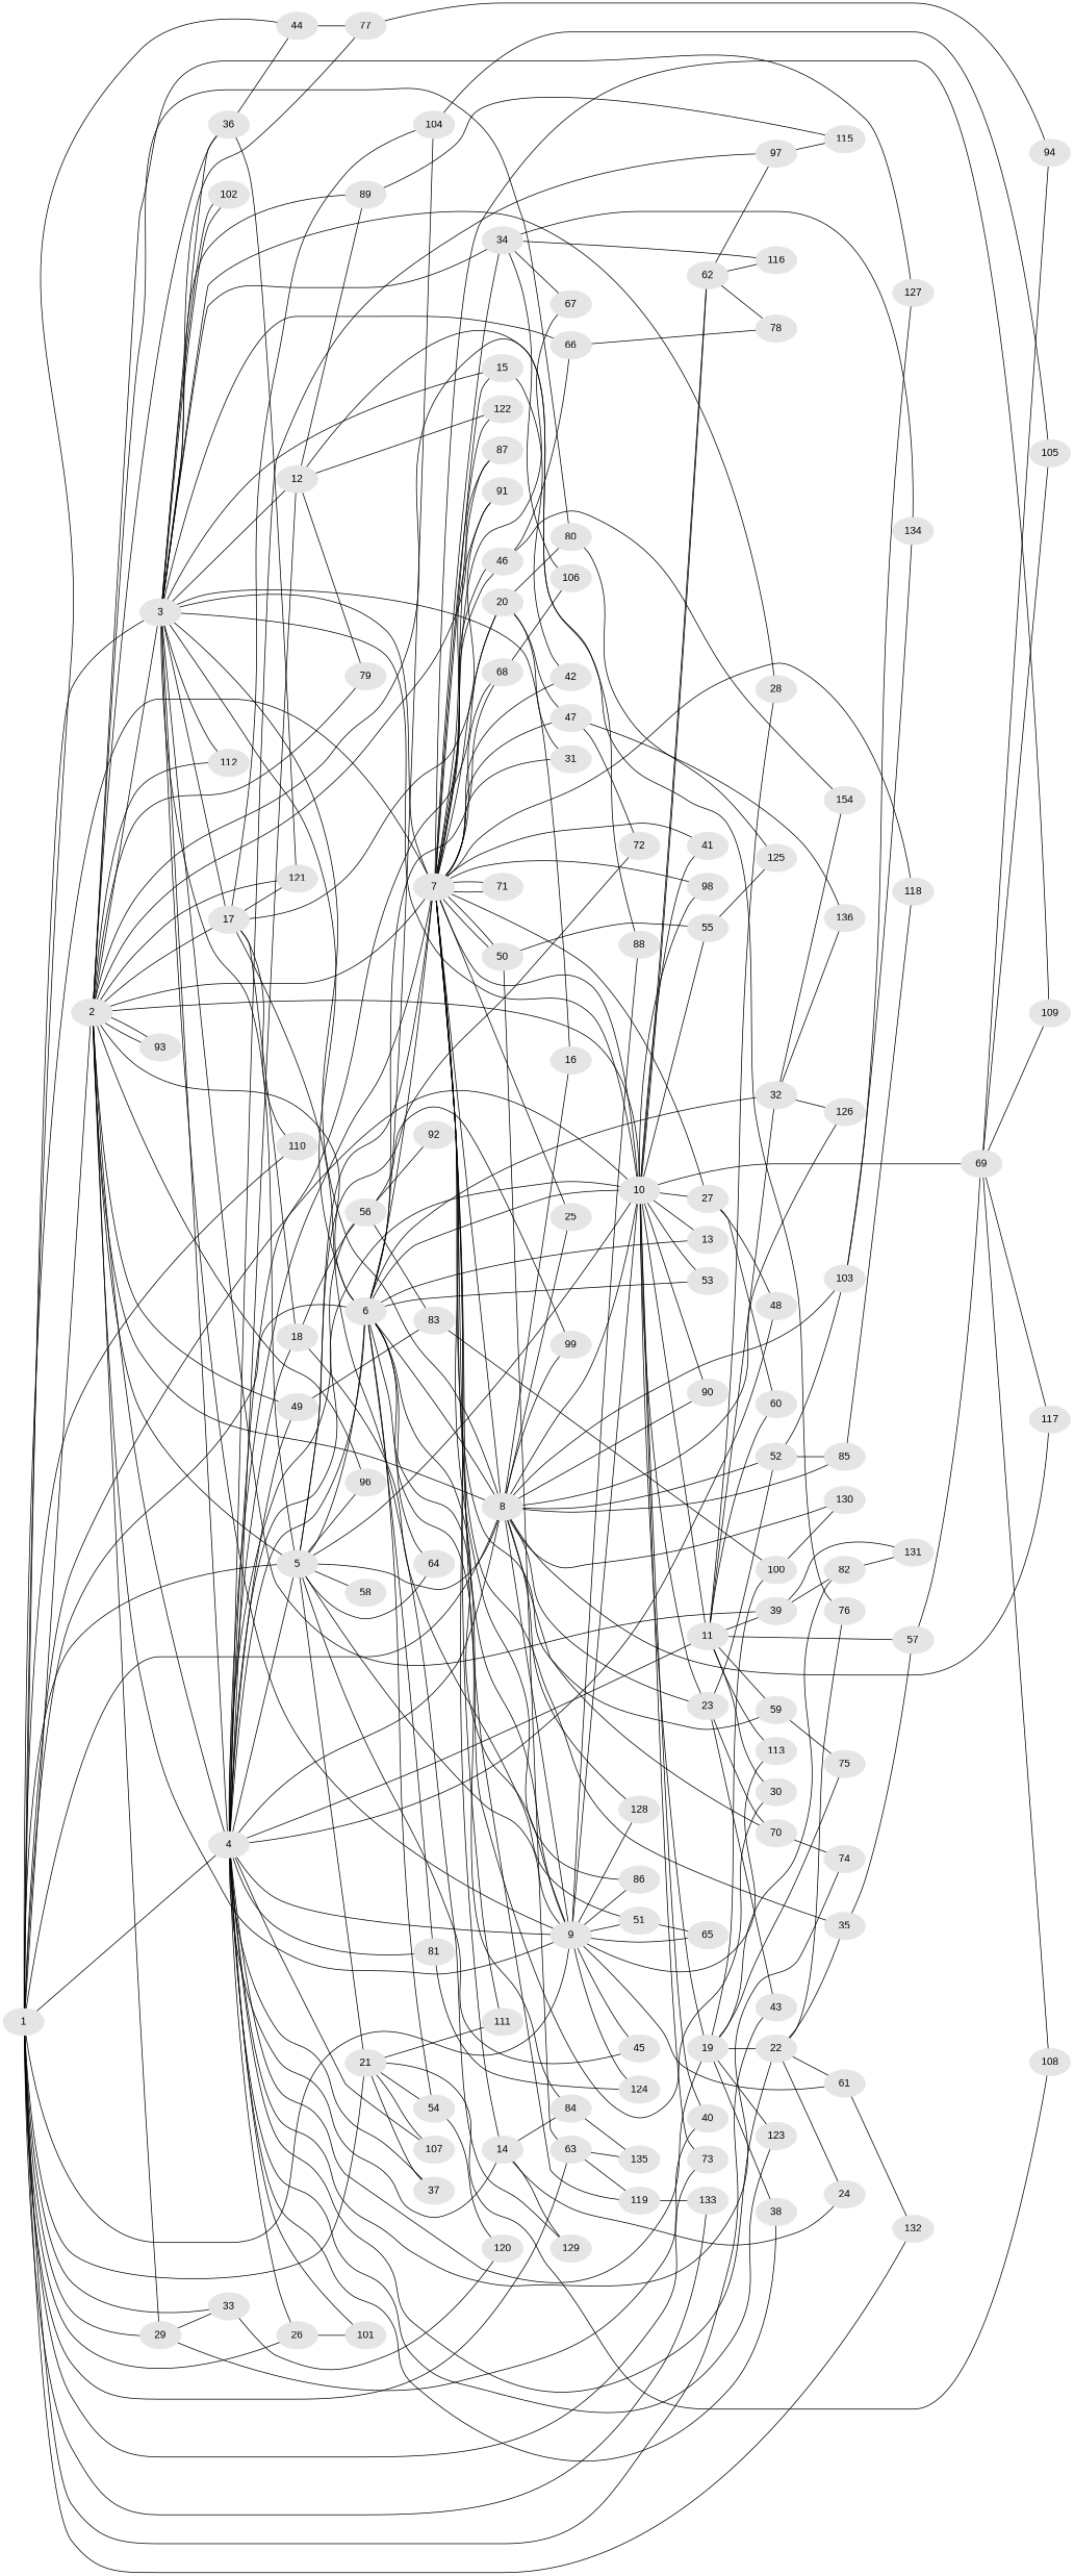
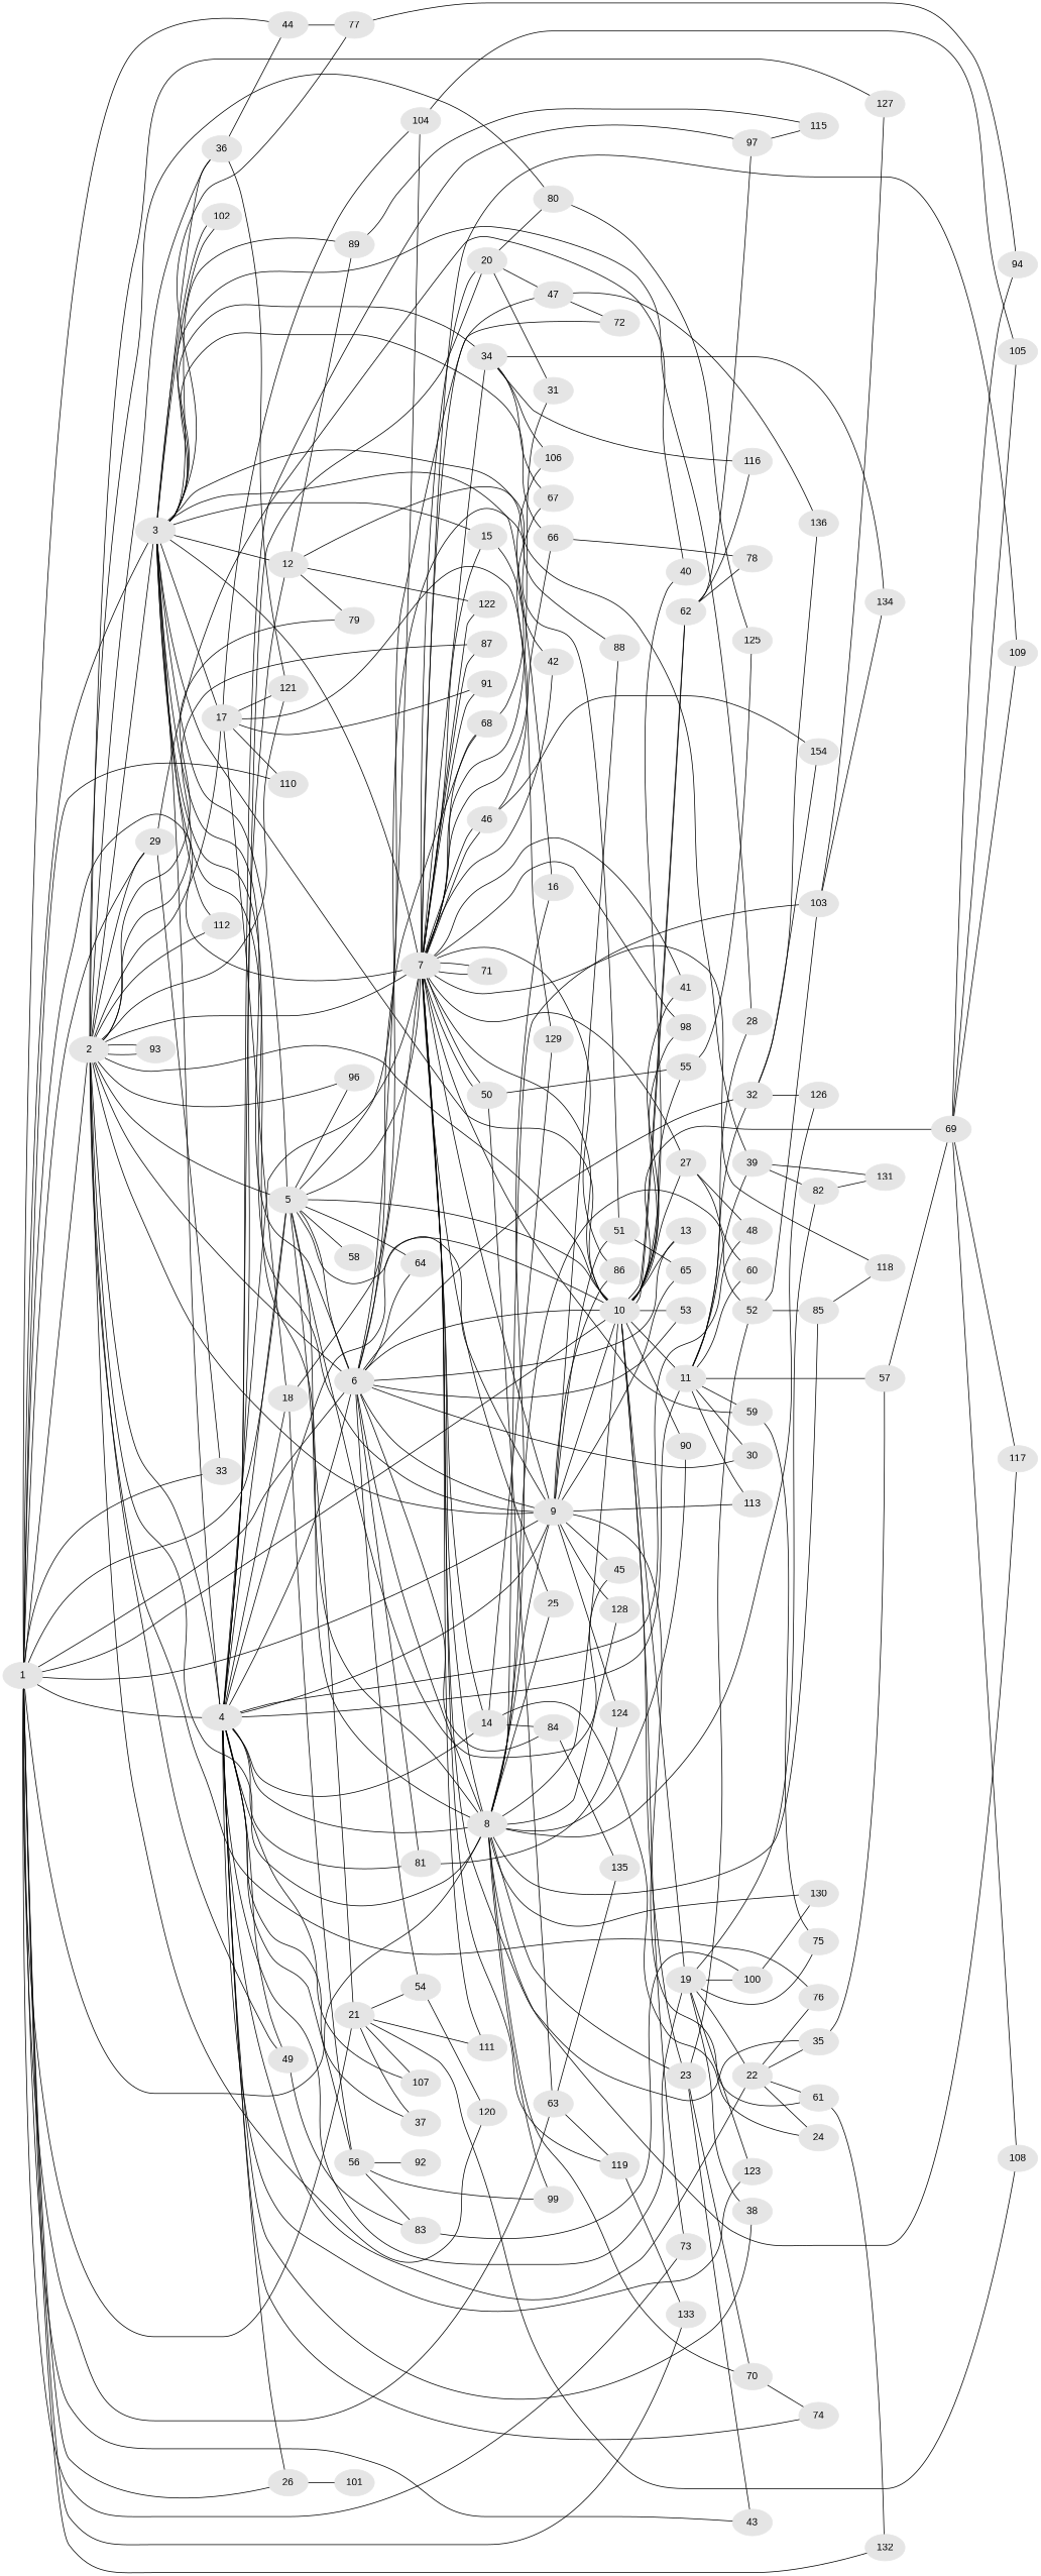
  graph {
    fontname="Liberation Sans"
    rankdir=LR
    node [color=gray90 fontname="Liberation Sans" style=filled]
    edge [fontname="Liberation Sans"]
    1
    2
    3
    4
    5
    6
    7
    8
    9
    10
    21
    26
    29
    33
    43
    44
    63
    73
    110
    132
    133
    17
    36
    49
    76
    79
    80
    87
    93
    96
    112
    120
    121
    127
    12
    15
    16
    28
    34
    39
    66
    77
    89
    102
    11
    14
    18
    19
    20
    22
    37
    38
    48
    56
    74
    81
    97
    101
    107
    123
    45
    58
    64
    72
    13
    30
    32
    53
    54
    68
    84
    104
    25
    27
    31
    35
    41
    42
    46
    47
    50
    59
    67
    71
    86
    91
    98
    109
    111
    118
    119
    122
    23
    52
    70
    85
    90
    99
    103
    117
    126
    128
    130
    51
    61
    65
    88
    113
    124
    40
    55
    62
    69
    108
    135
    129
    83
    125
    106
    116
    134
    82
    131
    78
    94
    115
    57
    60
    24
    75
    100
    92
    n133 [label=154]
    136
    105
    1 -- 2
    1 -- 3
    1 -- 4
    1 -- 5
    1 -- 6
    1 -- 7
    1 -- 8
    1 -- 9
    1 -- 10
    1 -- 21
    1 -- 26
    1 -- 29
    1 -- 33
    1 -- 43
    1 -- 44
    1 -- 63
    1 -- 73
    1 -- 110
    1 -- 132
    1 -- 133
    2 -- 3
    2 -- 4
    2 -- 5
    2 -- 6
    2 -- 7
    2 -- 8
    2 -- 9
    2 -- 10
    2 -- 29
    2 -- 17
    2 -- 36
    2 -- 49
    2 -- 76
    2 -- 79
    2 -- 80
    2 -- 87
    2 -- 93
    2 -- 93
    2 -- 96
    2 -- 112
-   33 -- 120
+   2 -- 120
    2 -- 121
    2 -- 127
    3 -- 4
    3 -- 5
    3 -- 6
    3 -- 7
    3 -- 8
    3 -- 9
    3 -- 10
    3 -- 17
    3 -- 36
    3 -- 112
    3 -- 12
    3 -- 15
    3 -- 16
    3 -- 28
    3 -- 34
    3 -- 39
    3 -- 66
    3 -- 77
    3 -- 89
    3 -- 102
    3 -- 102
    4 -- 5
    4 -- 6
    4 -- 7
    4 -- 8
    4 -- 9
    4 -- 10
    4 -- 26
    4 -- 49
    4 -- 12
    4 -- 11
    4 -- 14
    4 -- 18
    4 -- 19
    4 -- 20
    4 -- 22
    4 -- 37
    4 -- 38
    4 -- 48
    4 -- 56
    4 -- 74
    4 -- 81
    4 -- 97
-   4 -- 101
    4 -- 107
    4 -- 123
    5 -- 6
    5 -- 7
    5 -- 8
    5 -- 9
    5 -- 10
    5 -- 21
    5 -- 96
    5 -- 45
    5 -- 58
    5 -- 64
    5 -- 72
    6 -- 7
    6 -- 8
    6 -- 9
    6 -- 10
    6 -- 81
    6 -- 64
    6 -- 13
    6 -- 30
    6 -- 32
    6 -- 53
    6 -- 54
    6 -- 68
    6 -- 84
    6 -- 104
    7 -- 8
    7 -- 9
    7 -- 10
    7 -- 87
    7 -- 15
    7 -- 34
    7 -- 14
    7 -- 20
    7 -- 68
    7 -- 25
    7 -- 27
    7 -- 31
    7 -- 35
    7 -- 41
    7 -- 42
    7 -- 46
    7 -- 46
    7 -- 47
    7 -- 50
    7 -- 50
    7 -- 59
    7 -- 67
    7 -- 71
    7 -- 71
    7 -- 86
    7 -- 91
    7 -- 98
    7 -- 109
    7 -- 111
    7 -- 118
    7 -- 119
    7 -- 122
    8 -- 9
    8 -- 10
    8 -- 16
    8 -- 25
    8 -- 23
    8 -- 52
    8 -- 70
    8 -- 85
    8 -- 90
    8 -- 99
    8 -- 103
    8 -- 117
    8 -- 126
    8 -- 128
    8 -- 130
    9 -- 10
    9 -- 45
    9 -- 86
    9 -- 128
    9 -- 51
    9 -- 61
    9 -- 65
    9 -- 88
    9 -- 113
    9 -- 124
    10 -- 73
    10 -- 11
    10 -- 19
    10 -- 13
    10 -- 53
    10 -- 27
    10 -- 41
    10 -- 98
    10 -- 23
    10 -- 90
    10 -- 40
    10 -- 55
    10 -- 62
    10 -- 62
    10 -- 69
    21 -- 37
    21 -- 107
    21 -- 54
    21 -- 111
    21 -- 108
    26 -- 101
    29 -- 33
    29 -- 40
    44 -- 77
    63 -- 119
    63 -- 135
    17 -- 110
    17 -- 121
    17 -- 18
    17 -- 104
    17 -- 91
    17 -- 129
    36 -- 44
    36 -- 121
    49 -- 83
    80 -- 125
    12 -- 79
    12 -- 89
    12 -- 122
    12 -- 88
    15 -- 42
    34 -- 67
    34 -- 106
    34 -- 116
    34 -- 134
    39 -- 82
    39 -- 131
    66 -- 78
    77 -- 94
    89 -- 115
    11 -- 28
    11 -- 39
    11 -- 30
    11 -- 32
    11 -- 59
    11 -- 113
    11 -- 57
    11 -- 60
    14 -- 84
    14 -- 129
    14 -- 24
    18 -- 56
    18 -- 51
    19 -- 22
    19 -- 38
    19 -- 123
    19 -- 82
    19 -- 75
    19 -- 100
    20 -- 80
    20 -- 31
    20 -- 47
    22 -- 76
    22 -- 35
    22 -- 61
    22 -- 24
    56 -- 99
    56 -- 83
    56 -- 92
    81 -- 124
    97 -- 115
    32 -- 126
    32 -- n133
    32 -- 136
    54 -- 120
    68 -- 106
    84 -- 135
    104 -- 105
    27 -- 48
    27 -- 60
    35 -- 57
    46 -- 66
    46 -- n133
    47 -- 72
    47 -- 136
    50 -- 63
    50 -- 55
    59 -- 75
    119 -- 133
    23 -- 43
    23 -- 52
    23 -- 70
    52 -- 85
    52 -- 103
    70 -- 74
    85 -- 118
    103 -- 127
    103 -- 134
    51 -- 65
    61 -- 132
    55 -- 125
    62 -- 97
    62 -- 116
    62 -- 78
    69 -- 109
    69 -- 117
    69 -- 108
    69 -- 94
    69 -- 105
    83 -- 100
    82 -- 131
    57 -- 69
    100 -- 130
  }
